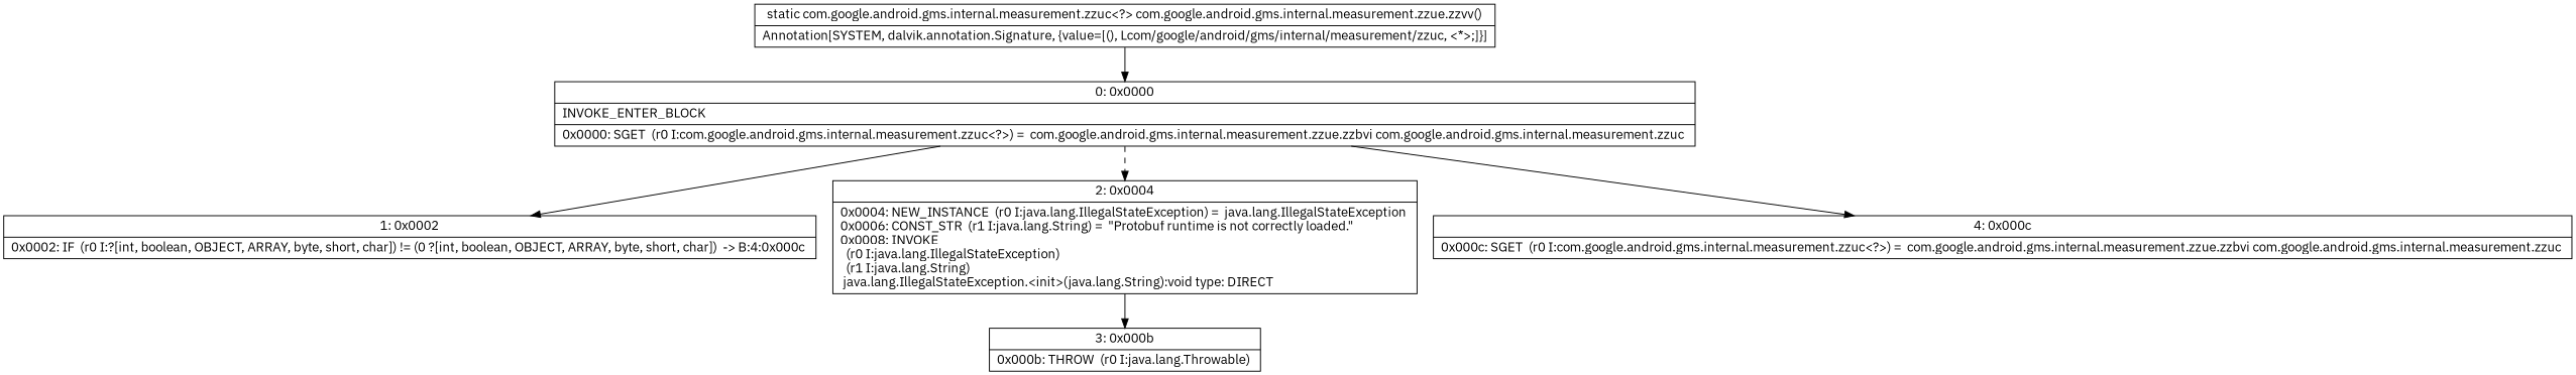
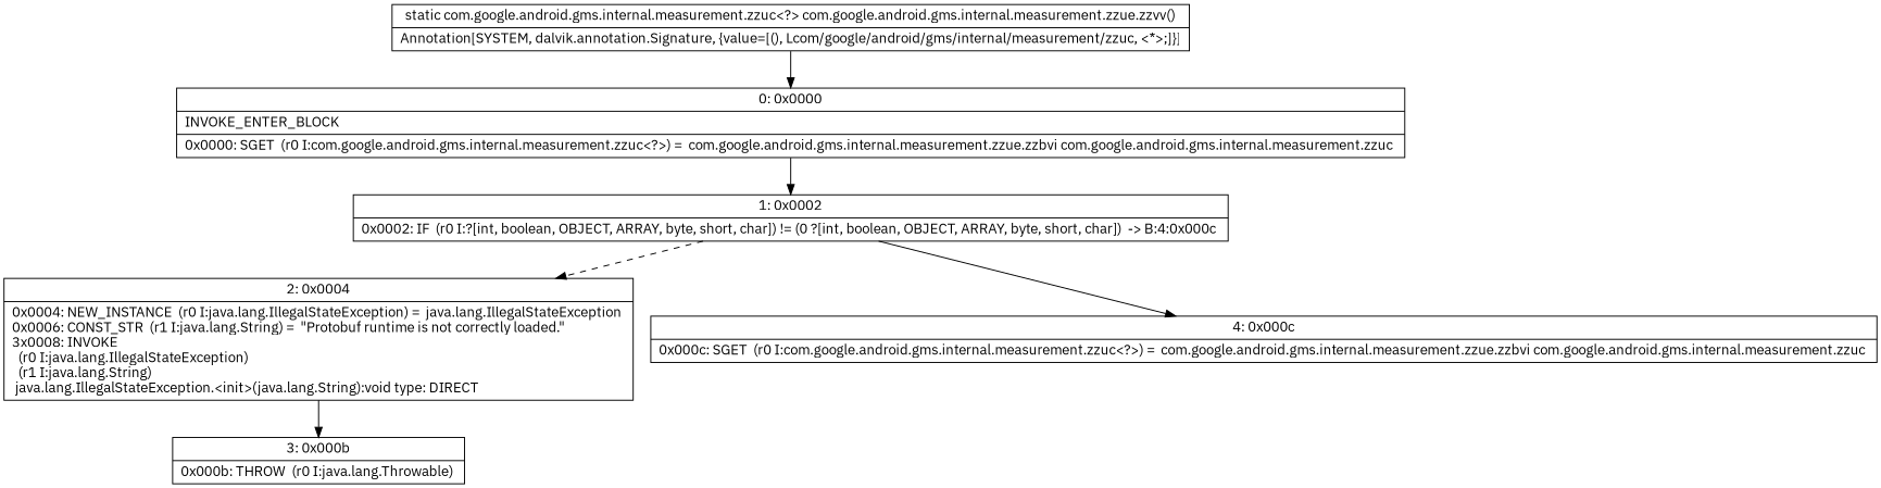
  digraph {
    fontname="IBM Plex Sans"
    node [fontname="IBM Plex Sans" shape=record]
    edge [fontname="IBM Plex Sans"]
    n1 [label="{0\:\ 0x0000|INVOKE_ENTER_BLOCK\l|0x0000: SGET  (r0 I:com.google.android.gms.internal.measurement.zzuc\<?\>) =  com.google.android.gms.internal.measurement.zzue.zzbvi com.google.android.gms.internal.measurement.zzuc \l}"]
    n2 [label="{1\:\ 0x0002|0x0002: IF  (r0 I:?[int, boolean, OBJECT, ARRAY, byte, short, char]) != (0 ?[int, boolean, OBJECT, ARRAY, byte, short, char])  \-\> B:4:0x000c \l}"]
-   n3 [label="{2\:\ 0x0004|0x0004: NEW_INSTANCE  (r0 I:java.lang.IllegalStateException) =  java.lang.IllegalStateException \l0x0006: CONST_STR  (r1 I:java.lang.String) =  \"Protobuf runtime is not correctly loaded.\" \l0x0008: INVOKE  \l  (r0 I:java.lang.IllegalStateException)\l  (r1 I:java.lang.String)\l java.lang.IllegalStateException.\<init\>(java.lang.String):void type: DIRECT \l}"]
+   n3 [label="{2\:\ 0x0004|0x0004: NEW_INSTANCE  (r0 I:java.lang.IllegalStateException) =  java.lang.IllegalStateException \l0x0006: CONST_STR  (r1 I:java.lang.String) =  \"Protobuf runtime is not correctly loaded.\" \l3x0008: INVOKE  \l  (r0 I:java.lang.IllegalStateException)\l  (r1 I:java.lang.String)\l java.lang.IllegalStateException.\<init\>(java.lang.String):void type: DIRECT \l}"]
    n4 [label="{4\:\ 0x000c|0x000c: SGET  (r0 I:com.google.android.gms.internal.measurement.zzuc\<?\>) =  com.google.android.gms.internal.measurement.zzue.zzbvi com.google.android.gms.internal.measurement.zzuc \l}"]
    n5 [label="{3\:\ 0x000b|0x000b: THROW  (r0 I:java.lang.Throwable) \l}"]
    n6 [label="{static com.google.android.gms.internal.measurement.zzuc\<?\> com.google.android.gms.internal.measurement.zzue.zzvv()  | Annotation[SYSTEM, dalvik.annotation.Signature, \{value=[(), Lcom\/google\/android\/gms\/internal\/measurement\/zzuc, \<*\>;]\}]\l}"]
    n1 -> n2
-   n1 -> n3 [style=dashed]
-   n1 -> n4
+   n2 -> n3 [style=dashed]
+   n2 -> n4
    n3 -> n5
    n6 -> n1
  }
